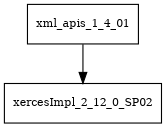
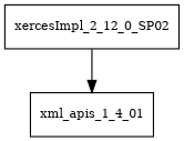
  digraph {
    node [fontsize=10.0 shape=box]
    xercesImpl_2_12_0_SP02
    xml_apis_1_4_01
-   xml_apis_1_4_01 -> xercesImpl_2_12_0_SP02
+   xercesImpl_2_12_0_SP02 -> xml_apis_1_4_01
  }
